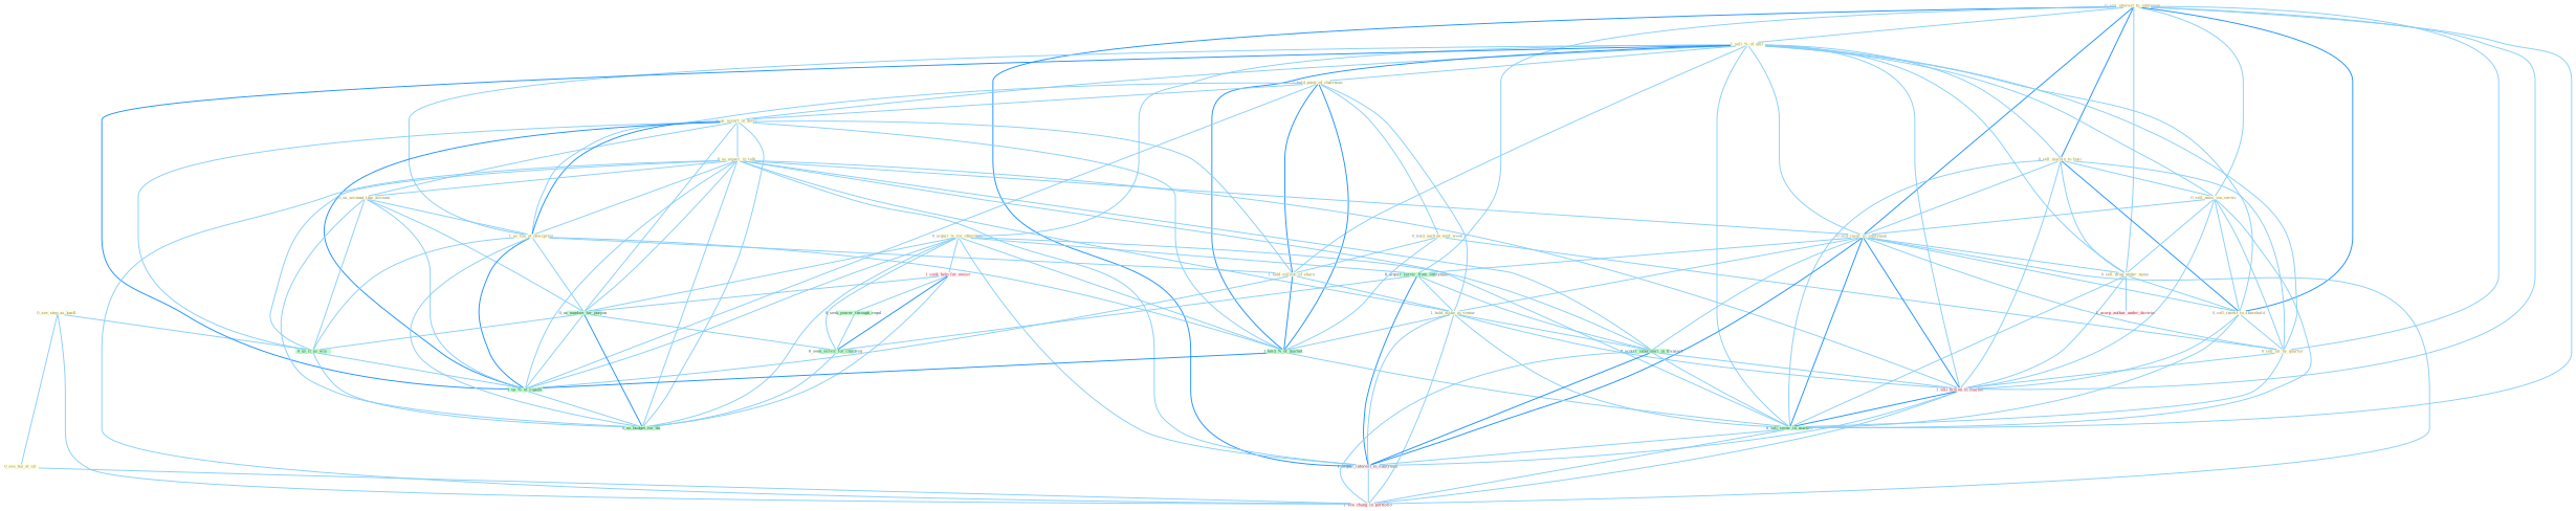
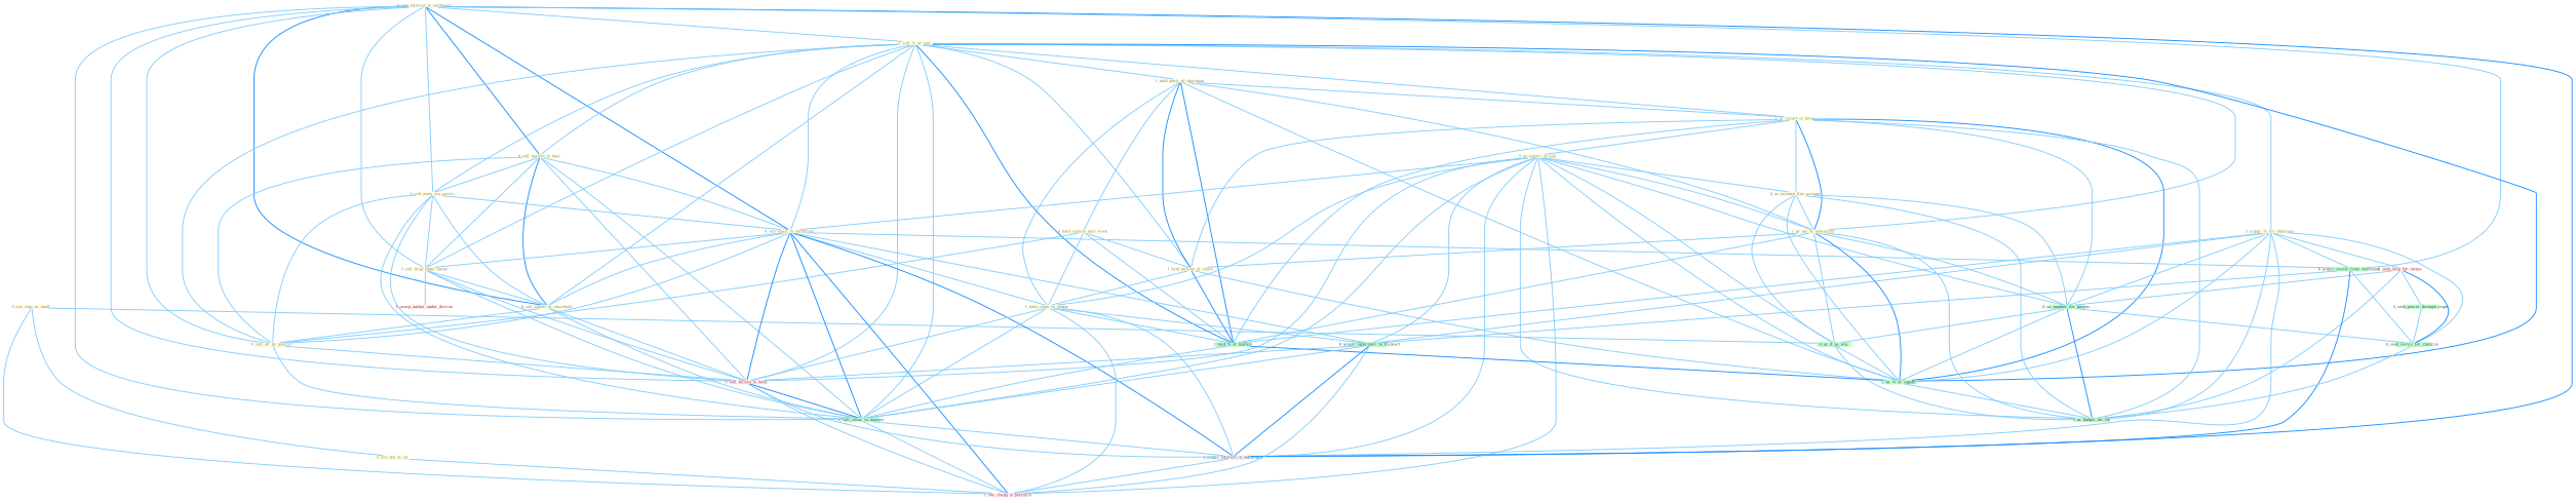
  graph {
    node [color="#ffffe0" fixedsize=true fontcolor="#8b7d6b" fontsize=4 shape=polygon style=filled]
    edge [color="#87cefa" w=1]
    "0_see_step_as_knell " [height=.06 width=.5]
    "0_sell_interest_to_entitynam " [height=.06 width=.5]
    "1_sell_%_of_unit " [height=.06 width=.5]
    "0_sell_machin_to_busi " [height=.06 width=.5]
    "1_hold_posit_of_chairman " [height=.06 width=.5]
    "0_sell_movi_via_servic " [height=.06 width=.5]
    "1_us_assort_of_devic " [height=.06 width=.5]
    "0_acquir_%_for_othernum " [height=.06 width=.5]
    "0_see_bui_at_all " [height=.06 width=.5]
    "0_us_experi_in_talk " [height=.06 width=.5]
    "0_us_account_like_account " [height=.06 width=.5]
    "1_us_ton_of_newsprint " [height=.06 width=.5]
    "0_hold_auction_next_week " [height=.06 width=.5]
    "1_hold_million_of_share " [height=.06 width=.5]
    "0_sell_insur_in_entitynam " [height=.06 width=.5]
    "0_sell_drug_under_name " [height=.06 width=.5]
    "0_sell_invest_to_sharehold " [height=.06 width=.5]
    "0_sell_all_by_quarter " [height=.06 width=.5]
    "1_hold_stake_in_ventur " [height=.06 width=.5]
    "1_seek_help_for_owner " [color="#fff0f5" fontcolor="#b22222" height=.06 width=.5]
-   "1_sell_billion_in_bond " [color="#fff0f5" fontcolor="#b22222" height=.06 width=.5 label="1_sell_billion_in_market"]
+   "1_sell_billion_in_bond " [color="#fff0f5" fontcolor="#b22222" height=.06 width=.5]
    "1_usurp_author_under_doctrin " [color="#fff0f5" fontcolor="#b22222" height=.06 width=.5]
    "1_acquir_interest_in_entitynam " [color="#fff0f5" fontcolor="#2f4f4f" height=.06 width=.5]
    "1_see_chang_in_portfolio " [color="#fff0f5" fontcolor="#b22222" height=.06 width=.5]
    "0_us_it_as_wai " [color="#BDFCC9" fontcolor="#2f4f4f" height=.06 width=.5]
    "0_acquir_servic_from_entitynam " [color="#BDFCC9" fontcolor="#2f4f4f" height=.06 width=.5]
    "0_sell_secur_in_market " [color="#BDFCC9" fontcolor="#2f4f4f" height=.06 width=.5]
    "1_hold_%_of_market " [color="#BDFCC9" fontcolor="#2f4f4f" height=.06 width=.5]
    "1_us_%_of_capabl " [color="#BDFCC9" fontcolor="#2f4f4f" height=.06 width=.5]
    "0_us_number_for_purpos " [color="#BDFCC9" fontcolor="#2f4f4f" height=.06 width=.5]
    "0_us_budget_for_thi " [color="#BDFCC9" fontcolor="#2f4f4f" height=.06 width=.5]
    n32 [color="#BDFCC9" fontcolor="#2f4f4f" height=.06 label="8_acquir_laboratori_in_transact" width=.5]
    "0_seek_servic_for_children " [color="#BDFCC9" fontcolor="#2f4f4f" height=.06 width=.5]
    "0_seek_power_through_regul " [color="#BDFCC9" fontcolor="#2f4f4f" height=.06 width=.5]
    subgraph sub_1 {
      "0_see_step_as_knell "
      "0_sell_interest_to_entitynam "
      "1_sell_%_of_unit "
      "0_sell_machin_to_busi "
      "1_hold_posit_of_chairman "
      "0_sell_movi_via_servic "
      "1_us_assort_of_devic "
      "0_acquir_%_for_othernum "
      "0_see_bui_at_all "
      "0_us_experi_in_talk "
      "0_us_account_like_account "
      "1_us_ton_of_newsprint "
      "0_hold_auction_next_week "
      "1_hold_million_of_share "
      "0_sell_insur_in_entitynam "
      "0_sell_drug_under_name "
      "0_sell_invest_to_sharehold "
      "0_sell_all_by_quarter "
      "1_hold_stake_in_ventur "
    }
    subgraph sub_2 {
      "1_seek_help_for_owner "
      "1_sell_billion_in_bond "
      "1_usurp_author_under_doctrin "
      "1_acquir_interest_in_entitynam "
      "1_see_chang_in_portfolio "
    }
    "0_see_step_as_knell " -- "0_see_bui_at_all "
    "0_see_step_as_knell " -- "1_see_chang_in_portfolio "
    "0_see_step_as_knell " -- "0_us_it_as_wai "
    "0_sell_interest_to_entitynam " -- "1_sell_%_of_unit "
    "0_sell_interest_to_entitynam " -- "0_sell_machin_to_busi " [color="#1e90ff" w=2]
    "0_sell_interest_to_entitynam " -- "0_sell_movi_via_servic "
    "0_sell_interest_to_entitynam " -- "0_sell_insur_in_entitynam " [color="#1e90ff" w=2]
    "0_sell_interest_to_entitynam " -- "0_sell_drug_under_name "
    "0_sell_interest_to_entitynam " -- "0_sell_invest_to_sharehold " [color="#1e90ff" w=2]
    "0_sell_interest_to_entitynam " -- "0_sell_all_by_quarter "
    "0_sell_interest_to_entitynam " -- "1_sell_billion_in_bond "
    "0_sell_interest_to_entitynam " -- "1_acquir_interest_in_entitynam " [color="#1e90ff" w=2]
    "0_sell_interest_to_entitynam " -- "0_acquir_servic_from_entitynam "
    "0_sell_interest_to_entitynam " -- "0_sell_secur_in_market "
    "1_sell_%_of_unit " -- "0_sell_machin_to_busi "
    "1_sell_%_of_unit " -- "1_hold_posit_of_chairman "
    "1_sell_%_of_unit " -- "0_sell_movi_via_servic "
    "1_sell_%_of_unit " -- "1_us_assort_of_devic "
    "1_sell_%_of_unit " -- "0_acquir_%_for_othernum "
    "1_sell_%_of_unit " -- "1_us_ton_of_newsprint "
    "1_sell_%_of_unit " -- "1_hold_million_of_share "
    "1_sell_%_of_unit " -- "0_sell_insur_in_entitynam "
    "1_sell_%_of_unit " -- "0_sell_drug_under_name "
    "1_sell_%_of_unit " -- "0_sell_invest_to_sharehold "
    "1_sell_%_of_unit " -- "0_sell_all_by_quarter "
    "1_sell_%_of_unit " -- "1_sell_billion_in_bond "
    "1_sell_%_of_unit " -- "0_sell_secur_in_market "
    "1_sell_%_of_unit " -- "1_hold_%_of_market " [color="#1e90ff" w=2]
    "1_sell_%_of_unit " -- "1_us_%_of_capabl " [color="#1e90ff" w=2]
    "0_sell_machin_to_busi " -- "0_sell_movi_via_servic "
    "0_sell_machin_to_busi " -- "0_sell_insur_in_entitynam "
    "0_sell_machin_to_busi " -- "0_sell_drug_under_name "
    "0_sell_machin_to_busi " -- "0_sell_invest_to_sharehold " [color="#1e90ff" w=2]
    "0_sell_machin_to_busi " -- "0_sell_all_by_quarter "
    "0_sell_machin_to_busi " -- "1_sell_billion_in_bond "
    "0_sell_machin_to_busi " -- "0_sell_secur_in_market "
    "1_hold_posit_of_chairman " -- "1_us_assort_of_devic "
    "1_hold_posit_of_chairman " -- "1_us_ton_of_newsprint "
    "1_hold_posit_of_chairman " -- "0_hold_auction_next_week "
    "1_hold_posit_of_chairman " -- "1_hold_million_of_share " [color="#1e90ff" w=2]
    "1_hold_posit_of_chairman " -- "1_hold_stake_in_ventur "
    "1_hold_posit_of_chairman " -- "1_hold_%_of_market " [color="#1e90ff" w=2]
    "1_hold_posit_of_chairman " -- "1_us_%_of_capabl "
    "0_sell_movi_via_servic " -- "0_sell_insur_in_entitynam "
    "0_sell_movi_via_servic " -- "0_sell_drug_under_name "
    "0_sell_movi_via_servic " -- "0_sell_invest_to_sharehold "
    "0_sell_movi_via_servic " -- "0_sell_all_by_quarter "
    "0_sell_movi_via_servic " -- "1_sell_billion_in_bond "
    "0_sell_movi_via_servic " -- "0_sell_secur_in_market "
    "1_us_assort_of_devic " -- "0_us_experi_in_talk "
    "1_us_assort_of_devic " -- "0_us_account_like_account "
    "1_us_assort_of_devic " -- "1_us_ton_of_newsprint " [color="#1e90ff" w=2]
    "1_us_assort_of_devic " -- "1_hold_million_of_share "
-   "1_us_assort_of_devic " -- "0_us_it_as_wai "
    "1_us_assort_of_devic " -- "1_hold_%_of_market "
    "1_us_assort_of_devic " -- "1_us_%_of_capabl " [color="#1e90ff" w=2]
    "1_us_assort_of_devic " -- "0_us_number_for_purpos "
    "1_us_assort_of_devic " -- "0_us_budget_for_thi "
    "0_acquir_%_for_othernum " -- "1_seek_help_for_owner "
    "0_acquir_%_for_othernum " -- "1_acquir_interest_in_entitynam "
    "0_acquir_%_for_othernum " -- "0_acquir_servic_from_entitynam "
    "0_acquir_%_for_othernum " -- "1_hold_%_of_market "
    "0_acquir_%_for_othernum " -- "1_us_%_of_capabl "
    "0_acquir_%_for_othernum " -- "0_us_number_for_purpos "
    "0_acquir_%_for_othernum " -- "0_us_budget_for_thi "
    "0_acquir_%_for_othernum " -- n32
    "0_acquir_%_for_othernum " -- "0_seek_servic_for_children "
    "0_see_bui_at_all " -- "1_see_chang_in_portfolio "
    "0_us_experi_in_talk " -- "0_us_account_like_account "
    "0_us_experi_in_talk " -- "1_us_ton_of_newsprint "
    "0_us_experi_in_talk " -- "0_sell_insur_in_entitynam "
    "0_us_experi_in_talk " -- "1_hold_stake_in_ventur "
    "0_us_experi_in_talk " -- "1_sell_billion_in_bond "
    "0_us_experi_in_talk " -- "1_acquir_interest_in_entitynam "
    "0_us_experi_in_talk " -- "1_see_chang_in_portfolio "
    "0_us_experi_in_talk " -- "0_us_it_as_wai "
    "0_us_experi_in_talk " -- "0_sell_secur_in_market "
    "0_us_experi_in_talk " -- "1_us_%_of_capabl "
    "0_us_experi_in_talk " -- "0_us_number_for_purpos "
    "0_us_experi_in_talk " -- "0_us_budget_for_thi "
    "0_us_experi_in_talk " -- n32
    "0_us_account_like_account " -- "1_us_ton_of_newsprint "
    "0_us_account_like_account " -- "0_us_it_as_wai "
    "0_us_account_like_account " -- "1_us_%_of_capabl "
    "0_us_account_like_account " -- "0_us_number_for_purpos "
    "0_us_account_like_account " -- "0_us_budget_for_thi "
    "1_us_ton_of_newsprint " -- "1_hold_million_of_share "
    "1_us_ton_of_newsprint " -- "0_us_it_as_wai "
    "1_us_ton_of_newsprint " -- "1_hold_%_of_market "
    "1_us_ton_of_newsprint " -- "1_us_%_of_capabl " [color="#1e90ff" w=2]
    "1_us_ton_of_newsprint " -- "0_us_number_for_purpos "
    "1_us_ton_of_newsprint " -- "0_us_budget_for_thi "
    "0_hold_auction_next_week " -- "1_hold_million_of_share "
    "0_hold_auction_next_week " -- "0_sell_all_by_quarter "
-   "0_acquir_servic_from_entitynam " -- "1_hold_stake_in_ventur "
+   "0_hold_auction_next_week " -- "1_hold_stake_in_ventur "
    "0_hold_auction_next_week " -- "1_hold_%_of_market "
    "1_hold_million_of_share " -- "1_hold_stake_in_ventur "
    "1_hold_million_of_share " -- "1_hold_%_of_market " [color="#1e90ff" w=2]
    "1_hold_million_of_share " -- "1_us_%_of_capabl "
    "0_sell_insur_in_entitynam " -- "0_sell_drug_under_name "
    "0_sell_insur_in_entitynam " -- "0_sell_invest_to_sharehold "
    "0_sell_insur_in_entitynam " -- "0_sell_all_by_quarter "
    "0_sell_insur_in_entitynam " -- "1_hold_stake_in_ventur "
    "0_sell_insur_in_entitynam " -- "1_sell_billion_in_bond " [color="#1e90ff" w=2]
    "0_sell_insur_in_entitynam " -- "1_acquir_interest_in_entitynam " [color="#1e90ff" w=2]
-   "0_sell_insur_in_entitynam " -- "1_see_chang_in_portfolio "
+   "0_sell_insur_in_entitynam " -- "1_see_chang_in_portfolio " [color="#1e90ff"]
    "0_sell_insur_in_entitynam " -- "0_acquir_servic_from_entitynam "
    "0_sell_insur_in_entitynam " -- "0_sell_secur_in_market " [color="#1e90ff" w=2]
    "0_sell_insur_in_entitynam " -- n32
    "0_sell_drug_under_name " -- "0_sell_invest_to_sharehold "
    "0_sell_drug_under_name " -- "1_sell_billion_in_bond "
    "0_sell_drug_under_name " -- "1_usurp_author_under_doctrin "
    "0_sell_drug_under_name " -- "0_sell_secur_in_market "
    "0_sell_invest_to_sharehold " -- "0_sell_all_by_quarter "
    "0_sell_invest_to_sharehold " -- "1_sell_billion_in_bond "
    "0_sell_invest_to_sharehold " -- "0_sell_secur_in_market "
    "0_sell_all_by_quarter " -- "1_sell_billion_in_bond "
    "0_sell_all_by_quarter " -- "0_sell_secur_in_market "
    "1_hold_stake_in_ventur " -- "1_sell_billion_in_bond "
    "1_hold_stake_in_ventur " -- "1_acquir_interest_in_entitynam "
    "1_hold_stake_in_ventur " -- "1_see_chang_in_portfolio "
    "1_hold_stake_in_ventur " -- "0_sell_secur_in_market "
    "1_hold_stake_in_ventur " -- "1_hold_%_of_market "
    "1_hold_stake_in_ventur " -- n32
    "1_seek_help_for_owner " -- "0_us_number_for_purpos "
    "1_seek_help_for_owner " -- "0_us_budget_for_thi "
    "1_seek_help_for_owner " -- "0_seek_servic_for_children " [color="#1e90ff" w=2]
    "1_seek_help_for_owner " -- "0_seek_power_through_regul "
    "1_sell_billion_in_bond " -- "1_acquir_interest_in_entitynam "
    "1_sell_billion_in_bond " -- "1_see_chang_in_portfolio "
    "1_sell_billion_in_bond " -- "0_sell_secur_in_market " [color="#1e90ff" w=2]
    "1_acquir_interest_in_entitynam " -- "1_see_chang_in_portfolio "
    "0_us_it_as_wai " -- "1_us_%_of_capabl "
    "0_us_it_as_wai " -- "0_us_budget_for_thi "
    "0_acquir_servic_from_entitynam " -- "1_acquir_interest_in_entitynam " [color="#1e90ff" w=2]
    "0_acquir_servic_from_entitynam " -- n32
    "0_acquir_servic_from_entitynam " -- "0_seek_servic_for_children "
    "0_sell_secur_in_market " -- "1_acquir_interest_in_entitynam "
    "0_sell_secur_in_market " -- "1_see_chang_in_portfolio "
    "1_hold_%_of_market " -- "0_sell_secur_in_market "
    "1_hold_%_of_market " -- "1_us_%_of_capabl " [color="#1e90ff" w=2]
    "1_us_%_of_capabl " -- "0_us_budget_for_thi "
    "0_us_number_for_purpos " -- "0_us_it_as_wai "
    "0_us_number_for_purpos " -- "1_us_%_of_capabl "
    "0_us_number_for_purpos " -- "0_us_budget_for_thi " [color="#1e90ff" w=2]
    "0_us_number_for_purpos " -- "0_seek_servic_for_children "
    n32 -- "1_sell_billion_in_bond "
    n32 -- "1_acquir_interest_in_entitynam " [color="#1e90ff" w=2]
    n32 -- "1_see_chang_in_portfolio "
    n32 -- "0_sell_secur_in_market "
    "0_seek_servic_for_children " -- "0_us_budget_for_thi "
    "0_seek_power_through_regul " -- "0_seek_servic_for_children "
  }
